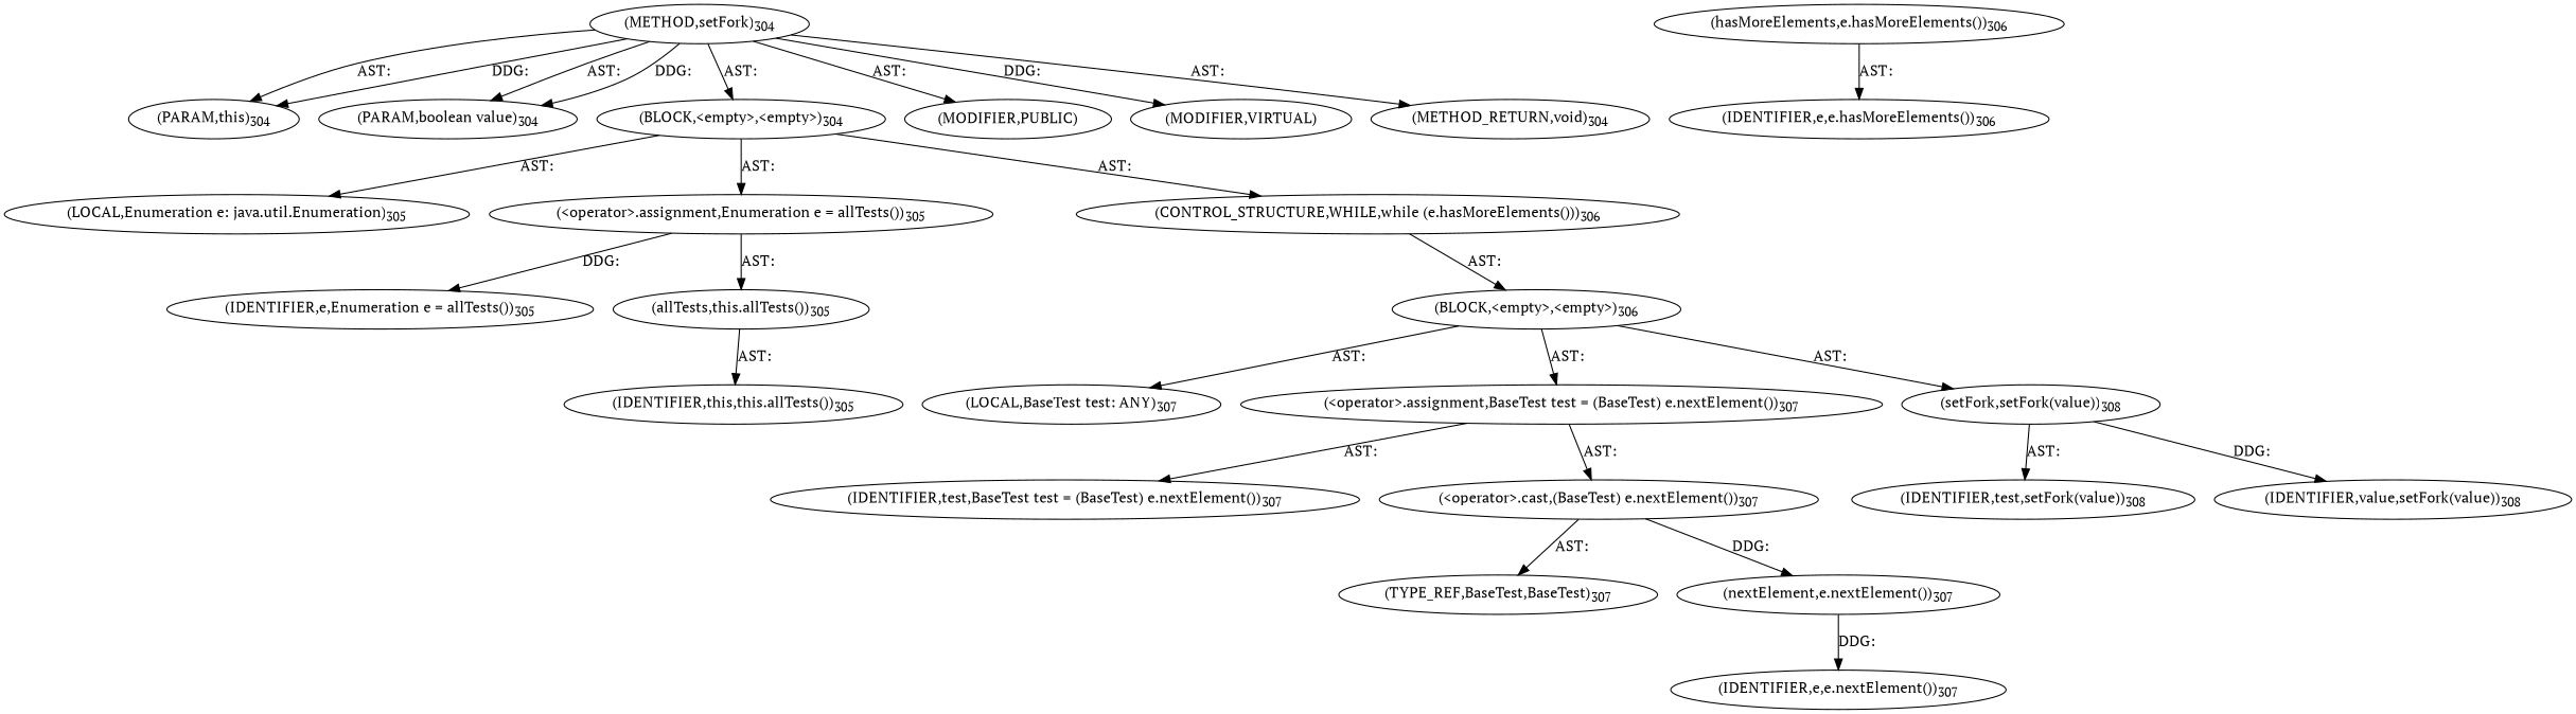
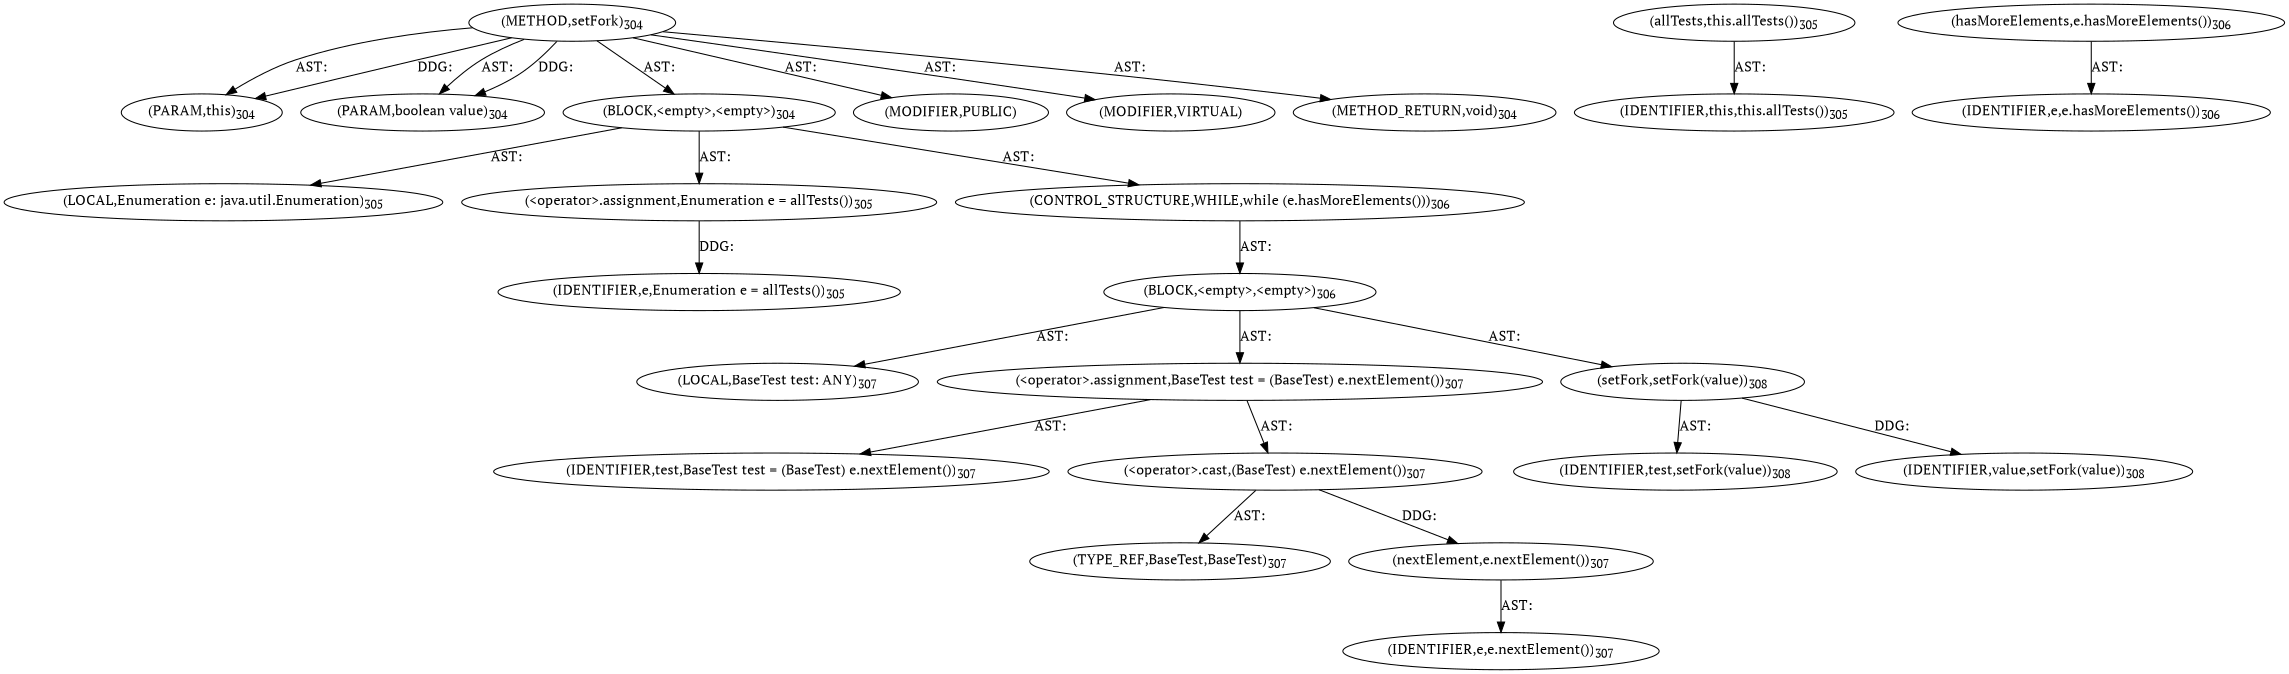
  digraph {
    fontname="PT Serif"
    node [fontname="PT Serif"]
    edge [fontname="PT Serif"]
    n1 [label=<(METHOD,setFork)<SUB>304</SUB>>]
    n2 [label=<(PARAM,this)<SUB>304</SUB>>]
    n3 [label=<(PARAM,boolean value)<SUB>304</SUB>>]
    n4 [label=<(BLOCK,&lt;empty&gt;,&lt;empty&gt;)<SUB>304</SUB>>]
    n5 [label=<(MODIFIER,PUBLIC)>]
    n6 [label=<(MODIFIER,VIRTUAL)>]
    n7 [label=<(METHOD_RETURN,void)<SUB>304</SUB>>]
    n8 [label=<(LOCAL,Enumeration e: java.util.Enumeration)<SUB>305</SUB>>]
    n9 [label=<(&lt;operator&gt;.assignment,Enumeration e = allTests())<SUB>305</SUB>>]
    n10 [label=<(CONTROL_STRUCTURE,WHILE,while (e.hasMoreElements()))<SUB>306</SUB>>]
    n11 [label=<(IDENTIFIER,e,Enumeration e = allTests())<SUB>305</SUB>>]
    n12 [label=<(allTests,this.allTests())<SUB>305</SUB>>]
    n13 [label=<(BLOCK,&lt;empty&gt;,&lt;empty&gt;)<SUB>306</SUB>>]
    n14 [label=<(IDENTIFIER,this,this.allTests())<SUB>305</SUB>>]
    n15 [label=<(hasMoreElements,e.hasMoreElements())<SUB>306</SUB>>]
    n16 [label=<(IDENTIFIER,e,e.hasMoreElements())<SUB>306</SUB>>]
    n17 [label=<(LOCAL,BaseTest test: ANY)<SUB>307</SUB>>]
    n18 [label=<(&lt;operator&gt;.assignment,BaseTest test = (BaseTest) e.nextElement())<SUB>307</SUB>>]
    n19 [label=<(setFork,setFork(value))<SUB>308</SUB>>]
    n20 [label=<(IDENTIFIER,test,BaseTest test = (BaseTest) e.nextElement())<SUB>307</SUB>>]
    n21 [label=<(&lt;operator&gt;.cast,(BaseTest) e.nextElement())<SUB>307</SUB>>]
    n22 [label=<(IDENTIFIER,test,setFork(value))<SUB>308</SUB>>]
    n23 [label=<(IDENTIFIER,value,setFork(value))<SUB>308</SUB>>]
    n24 [label=<(TYPE_REF,BaseTest,BaseTest)<SUB>307</SUB>>]
    n25 [label=<(nextElement,e.nextElement())<SUB>307</SUB>>]
    n26 [label=<(IDENTIFIER,e,e.nextElement())<SUB>307</SUB>>]
    n1 -> n2 [label="AST: "]
    n1 -> n2 [label="DDG: "]
    n1 -> n3 [label="AST: "]
    n1 -> n3 [label="DDG: "]
    n1 -> n4 [label="AST: "]
    n1 -> n5 [label="AST: "]
-   n1 -> n6 [label="DDG: "]
+   n1 -> n6 [label="AST: "]
    n1 -> n7 [label="AST: "]
    n4 -> n8 [label="AST: "]
    n4 -> n9 [label="AST: "]
    n4 -> n10 [label="AST: "]
    n9 -> n11 [label="DDG: "]
-   n9 -> n12 [label="AST: "]
    n10 -> n13 [label="AST: "]
    n12 -> n14 [label="AST: "]
    n13 -> n17 [label="AST: "]
    n13 -> n18 [label="AST: "]
    n13 -> n19 [label="AST: "]
    n15 -> n16 [label="AST: "]
    n18 -> n20 [label="AST: "]
    n18 -> n21 [label="AST: "]
    n19 -> n22 [label="AST: "]
    n19 -> n23 [label="DDG: "]
    n21 -> n24 [label="AST: "]
    n21 -> n25 [label="DDG: "]
-   n25 -> n26 [label="DDG: "]
+   n25 -> n26 [label="AST: "]
  }
